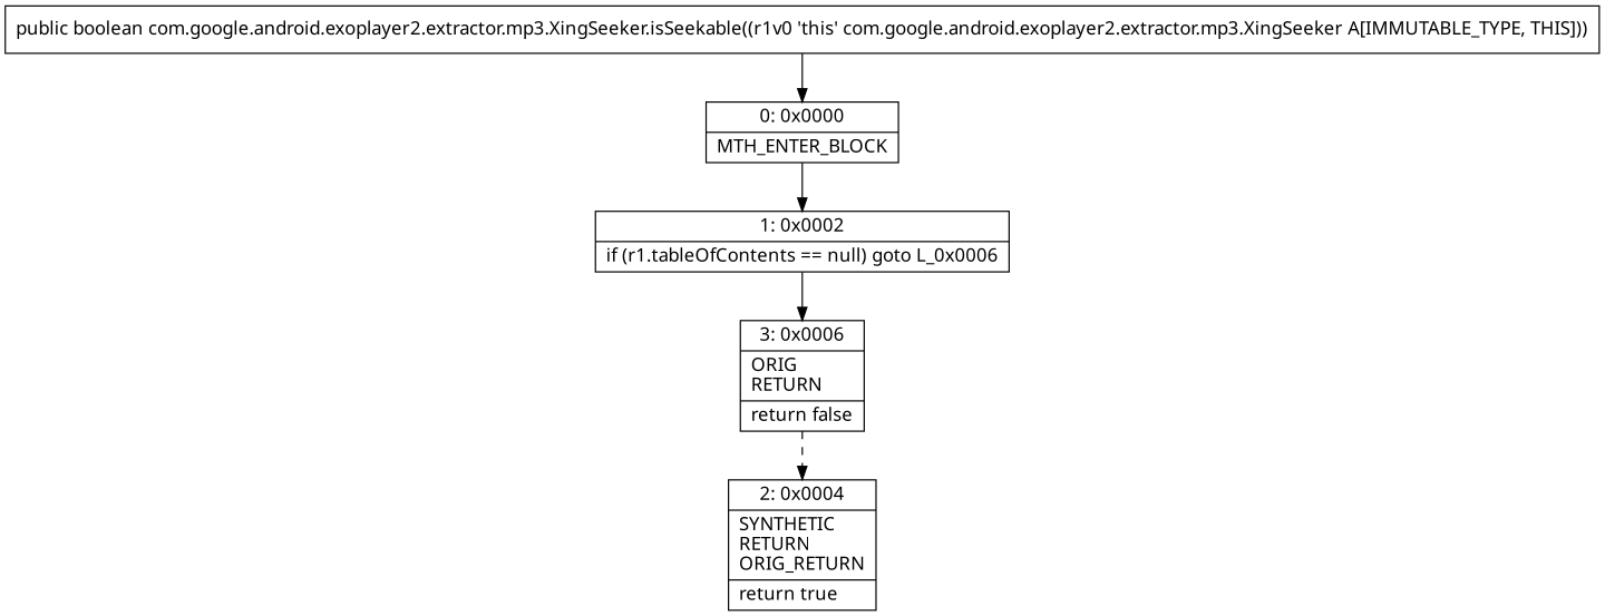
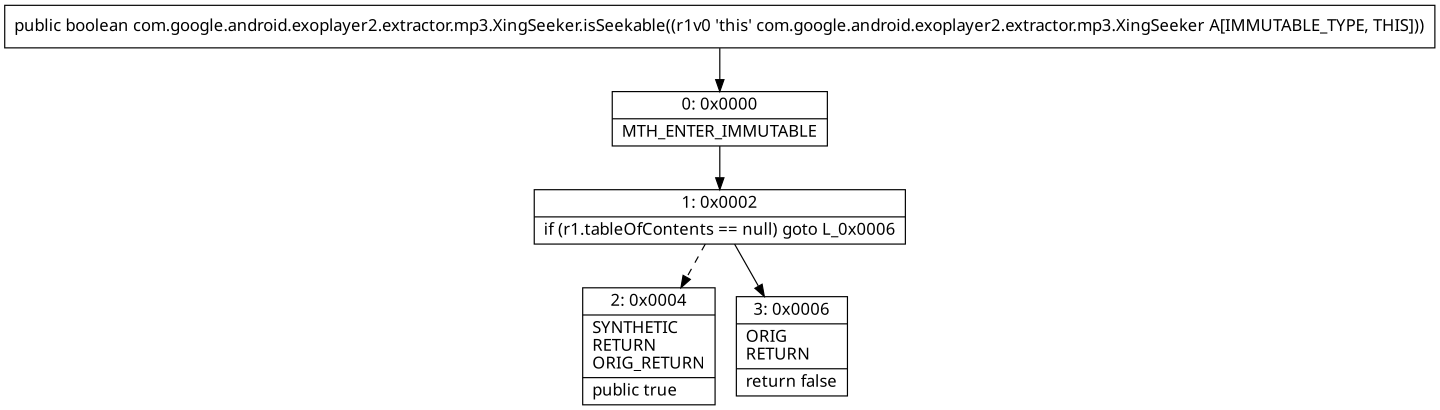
  digraph {
    fontname="Noto Sans"
    node [fontname="Noto Sans" shape=record]
    edge [fontname="Noto Sans"]
-   n1 [label="{0\:\ 0x0000|MTH_ENTER_BLOCK\l}"]
+   n1 [label="{0\:\ 0x0000|MTH_ENTER_IMMUTABLE\l}"]
    n2 [label="{1\:\ 0x0002|if (r1.tableOfContents == null) goto L_0x0006\l}"]
-   n3 [label="{2\:\ 0x0004|SYNTHETIC\lRETURN\lORIG_RETURN\l|return true\l}"]
+   n3 [label="{2\:\ 0x0004|SYNTHETIC\lRETURN\lORIG_RETURN\l|public true\l}"]
    n4 [label="{3\:\ 0x0006|ORIG\lRETURN\l|return false\l}"]
    n5 [label="{public boolean com.google.android.exoplayer2.extractor.mp3.XingSeeker.isSeekable((r1v0 'this' com.google.android.exoplayer2.extractor.mp3.XingSeeker A[IMMUTABLE_TYPE, THIS])) }"]
    n1 -> n2
-   n4 -> n3 [style=dashed]
+   n2 -> n3 [style=dashed]
    n2 -> n4
    n5 -> n1
  }
